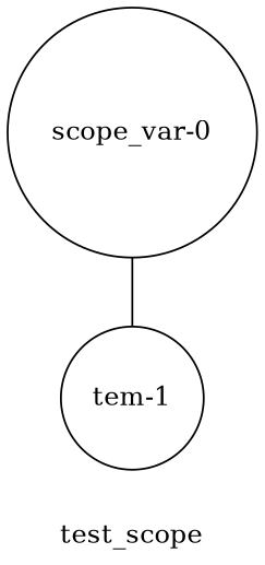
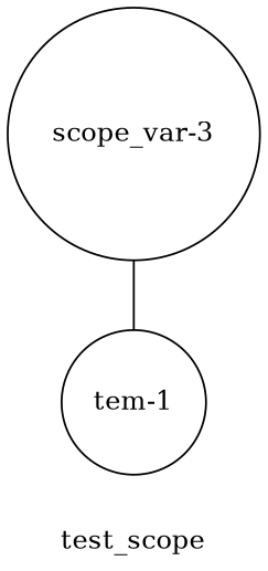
  graph {
    label=test_scope
    node [fillcolor=White shape=circle style=filled]
-   n1 [label="scope_var-0"]
+   n1 [label="scope_var-3"]
    n2 [label="tem-1"]
    n1 -- n2
  }
